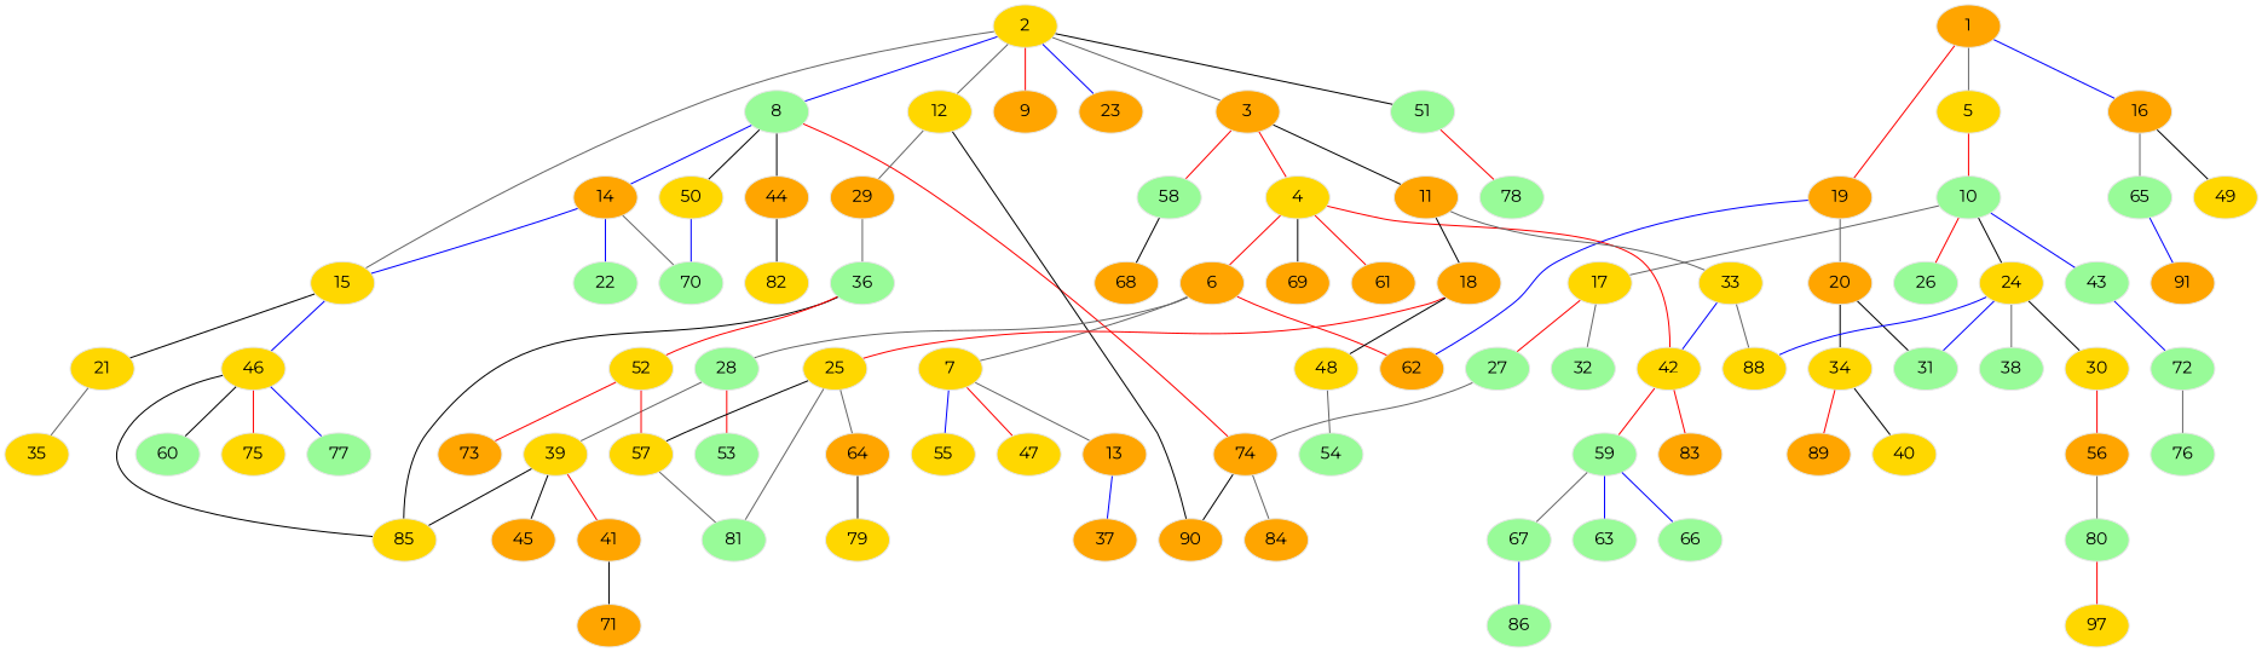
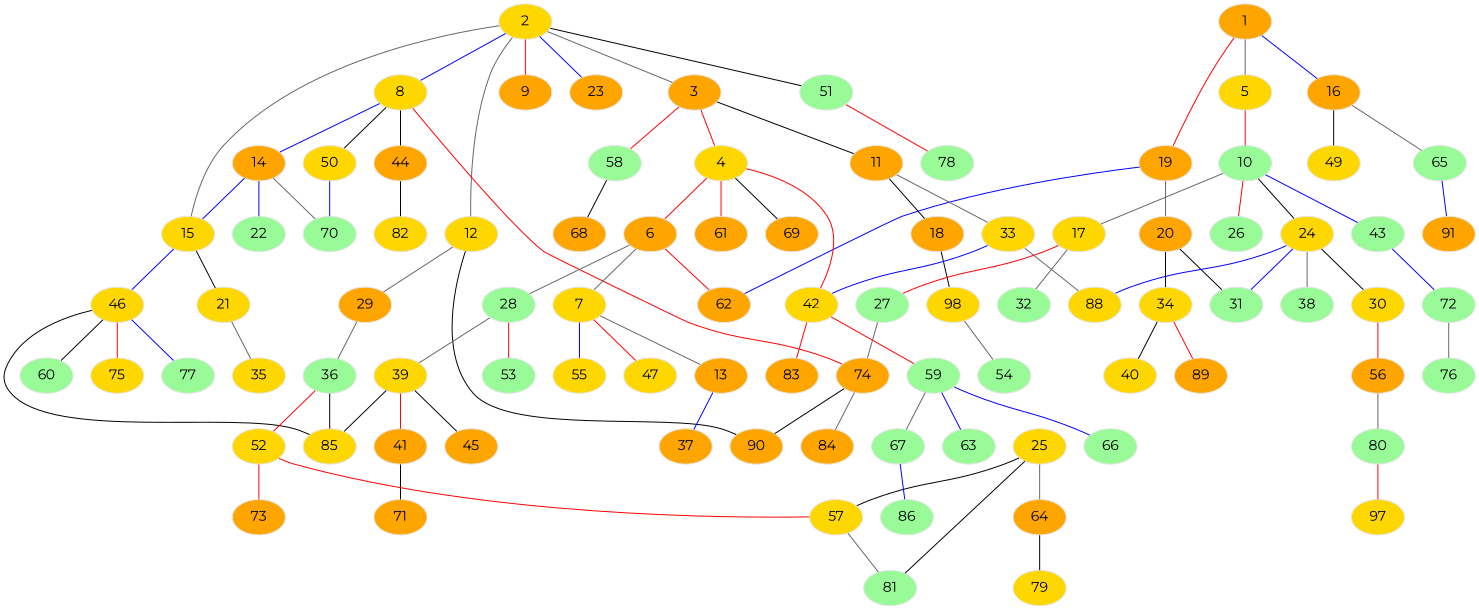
  graph {
    fontname=Montserrat
    node [color=gray90 fillcolor=gold fontname=Montserrat style=filled]
    edge [color=gray40 fontname=Montserrat]
    1 [fillcolor=orange]
    5
    16 [fillcolor=orange]
    19 [fillcolor=orange]
    3 [fillcolor=orange]
    2
-   8 [fillcolor=palegreen]
+   8
    9 [fillcolor=orange]
    12
    15
    23 [fillcolor=orange]
    51 [fillcolor=palegreen]
    10 [fillcolor=palegreen]
    49
    65 [fillcolor=palegreen]
    62 [fillcolor=orange]
    20 [fillcolor=orange]
    4
    11 [fillcolor=orange]
    58 [fillcolor=palegreen]
    14 [fillcolor=orange]
    44 [fillcolor=orange]
    50
    74 [fillcolor=orange]
    29 [fillcolor=orange]
    90 [fillcolor=orange]
    21
    46
    78 [fillcolor=palegreen]
    6 [fillcolor=orange]
    42
    61 [fillcolor=orange]
    69 [fillcolor=orange]
    18 [fillcolor=orange]
    33
    68 [fillcolor=orange]
    7
    28 [fillcolor=palegreen]
    59 [fillcolor=palegreen]
    83 [fillcolor=orange]
    17
    24
    26 [fillcolor=palegreen]
    43 [fillcolor=palegreen]
    13 [fillcolor=orange]
    47
    55
    39
    53 [fillcolor=palegreen]
    37 [fillcolor=orange]
    22 [fillcolor=palegreen]
    70 [fillcolor=palegreen]
    82
    84 [fillcolor=orange]
    27 [fillcolor=palegreen]
    32 [fillcolor=palegreen]
    31 [fillcolor=palegreen]
    30
    38 [fillcolor=palegreen]
    88
    72 [fillcolor=palegreen]
    25
-   48
+   48 [label=98]
    36 [fillcolor=palegreen]
    35
    85
    60 [fillcolor=palegreen]
    75
    77 [fillcolor=palegreen]
    91 [fillcolor=orange]
    57
    64 [fillcolor=orange]
    81 [fillcolor=palegreen]
    54 [fillcolor=palegreen]
    34
    40
    89 [fillcolor=orange]
    56 [fillcolor=orange]
    79
    41 [fillcolor=orange]
    45 [fillcolor=orange]
    52
    80 [fillcolor=palegreen]
    73 [fillcolor=orange]
    71 [fillcolor=orange]
    63 [fillcolor=palegreen]
    66 [fillcolor=palegreen]
    67 [fillcolor=palegreen]
    76 [fillcolor=palegreen]
    n90 [label=97]
    86 [fillcolor=palegreen]
    1 -- 5
    1 -- 16 [color=blue]
    1 -- 19 [color=red]
    5 -- 10 [color=red]
    16 -- 49 [color=black]
    16 -- 65
    19 -- 62 [color=blue]
    19 -- 20
    3 -- 4 [color=red]
    3 -- 11 [color=black]
    3 -- 58 [color=red]
    2 -- 3
    2 -- 8 [color=blue]
    2 -- 9 [color=red]
    2 -- 12
    2 -- 15
    2 -- 23 [color=blue]
    2 -- 51 [color=black]
    8 -- 14 [color=blue]
    8 -- 44 [color=black]
    8 -- 50 [color=black]
    8 -- 74 [color=red]
    12 -- 29
    12 -- 90 [color=black]
    15 -- 21 [color=black]
    15 -- 46 [color=blue]
    51 -- 78 [color=red]
    10 -- 17
    10 -- 24 [color=black]
    10 -- 26 [color=red]
    10 -- 43 [color=blue]
    65 -- 91 [color=blue]
    20 -- 31 [color=black]
    20 -- 34 [color=black]
    4 -- 6 [color=red]
    4 -- 42 [color=red]
    4 -- 61 [color=red]
    4 -- 69 [color=black]
    11 -- 18 [color=black]
    11 -- 33
    58 -- 68 [color=black]
    14 -- 15 [color=blue]
    14 -- 22 [color=blue]
    14 -- 70
    44 -- 82 [color=black]
    50 -- 70 [color=blue]
    74 -- 90 [color=black]
    74 -- 84
    29 -- 36
    21 -- 35
    46 -- 85 [color=black]
    46 -- 60 [color=black]
    46 -- 75 [color=red]
    46 -- 77 [color=blue]
    6 -- 62 [color=red]
    6 -- 7
    6 -- 28
    42 -- 59 [color=red]
    42 -- 83 [color=red]
-   18 -- 25 [color=red]
    18 -- 48 [color=black]
    33 -- 42 [color=blue]
    33 -- 88
    7 -- 13
    7 -- 47 [color=red]
    7 -- 55 [color=blue]
    28 -- 39
    28 -- 53 [color=red]
    59 -- 63 [color=blue]
    59 -- 66 [color=blue]
    59 -- 67
    17 -- 27 [color=red]
    17 -- 32
    24 -- 31 [color=blue]
    24 -- 30 [color=black]
    24 -- 38
    24 -- 88 [color=blue]
    43 -- 72 [color=blue]
    13 -- 37 [color=blue]
    39 -- 85 [color=black]
    39 -- 41 [color=red]
    39 -- 45 [color=black]
    27 -- 74
    30 -- 56 [color=red]
    72 -- 76
    25 -- 57 [color=black]
    25 -- 64
-   25 -- 81
+   25 -- 81 [color=black]
    48 -- 54
    36 -- 85 [color=black]
    36 -- 52 [color=red]
    57 -- 81
    64 -- 79 [color=black]
    34 -- 40 [color=black]
    34 -- 89 [color=red]
    56 -- 80
    41 -- 71 [color=black]
    52 -- 57 [color=red]
    52 -- 73 [color=red]
    80 -- n90 [color=red]
    67 -- 86 [color=blue]
  }
